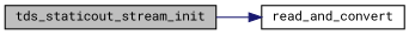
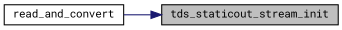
  digraph {
    rankdir=RL
    fontname="Roboto Mono"
    node [color=black fontname="Roboto Mono" fontsize=10 shape=record style=filled]
    n1 [fillcolor=grey75 fontcolor=black height=0.2 label=tds_staticout_stream_init width=0.4]
    n2 [fillcolor=white height=0.2 label=read_and_convert width=0.4]
-   n2 -> n1 [color=midnightblue dir=back fontname="Roboto Mono" fontsize=10 labelfontname=Helvetica labelfontsize=10 style=solid]
+   n1 -> n2 [color=midnightblue dir=back fontname="Roboto Mono" fontsize=10 labelfontname=Helvetica labelfontsize=10 style=solid]
  }
